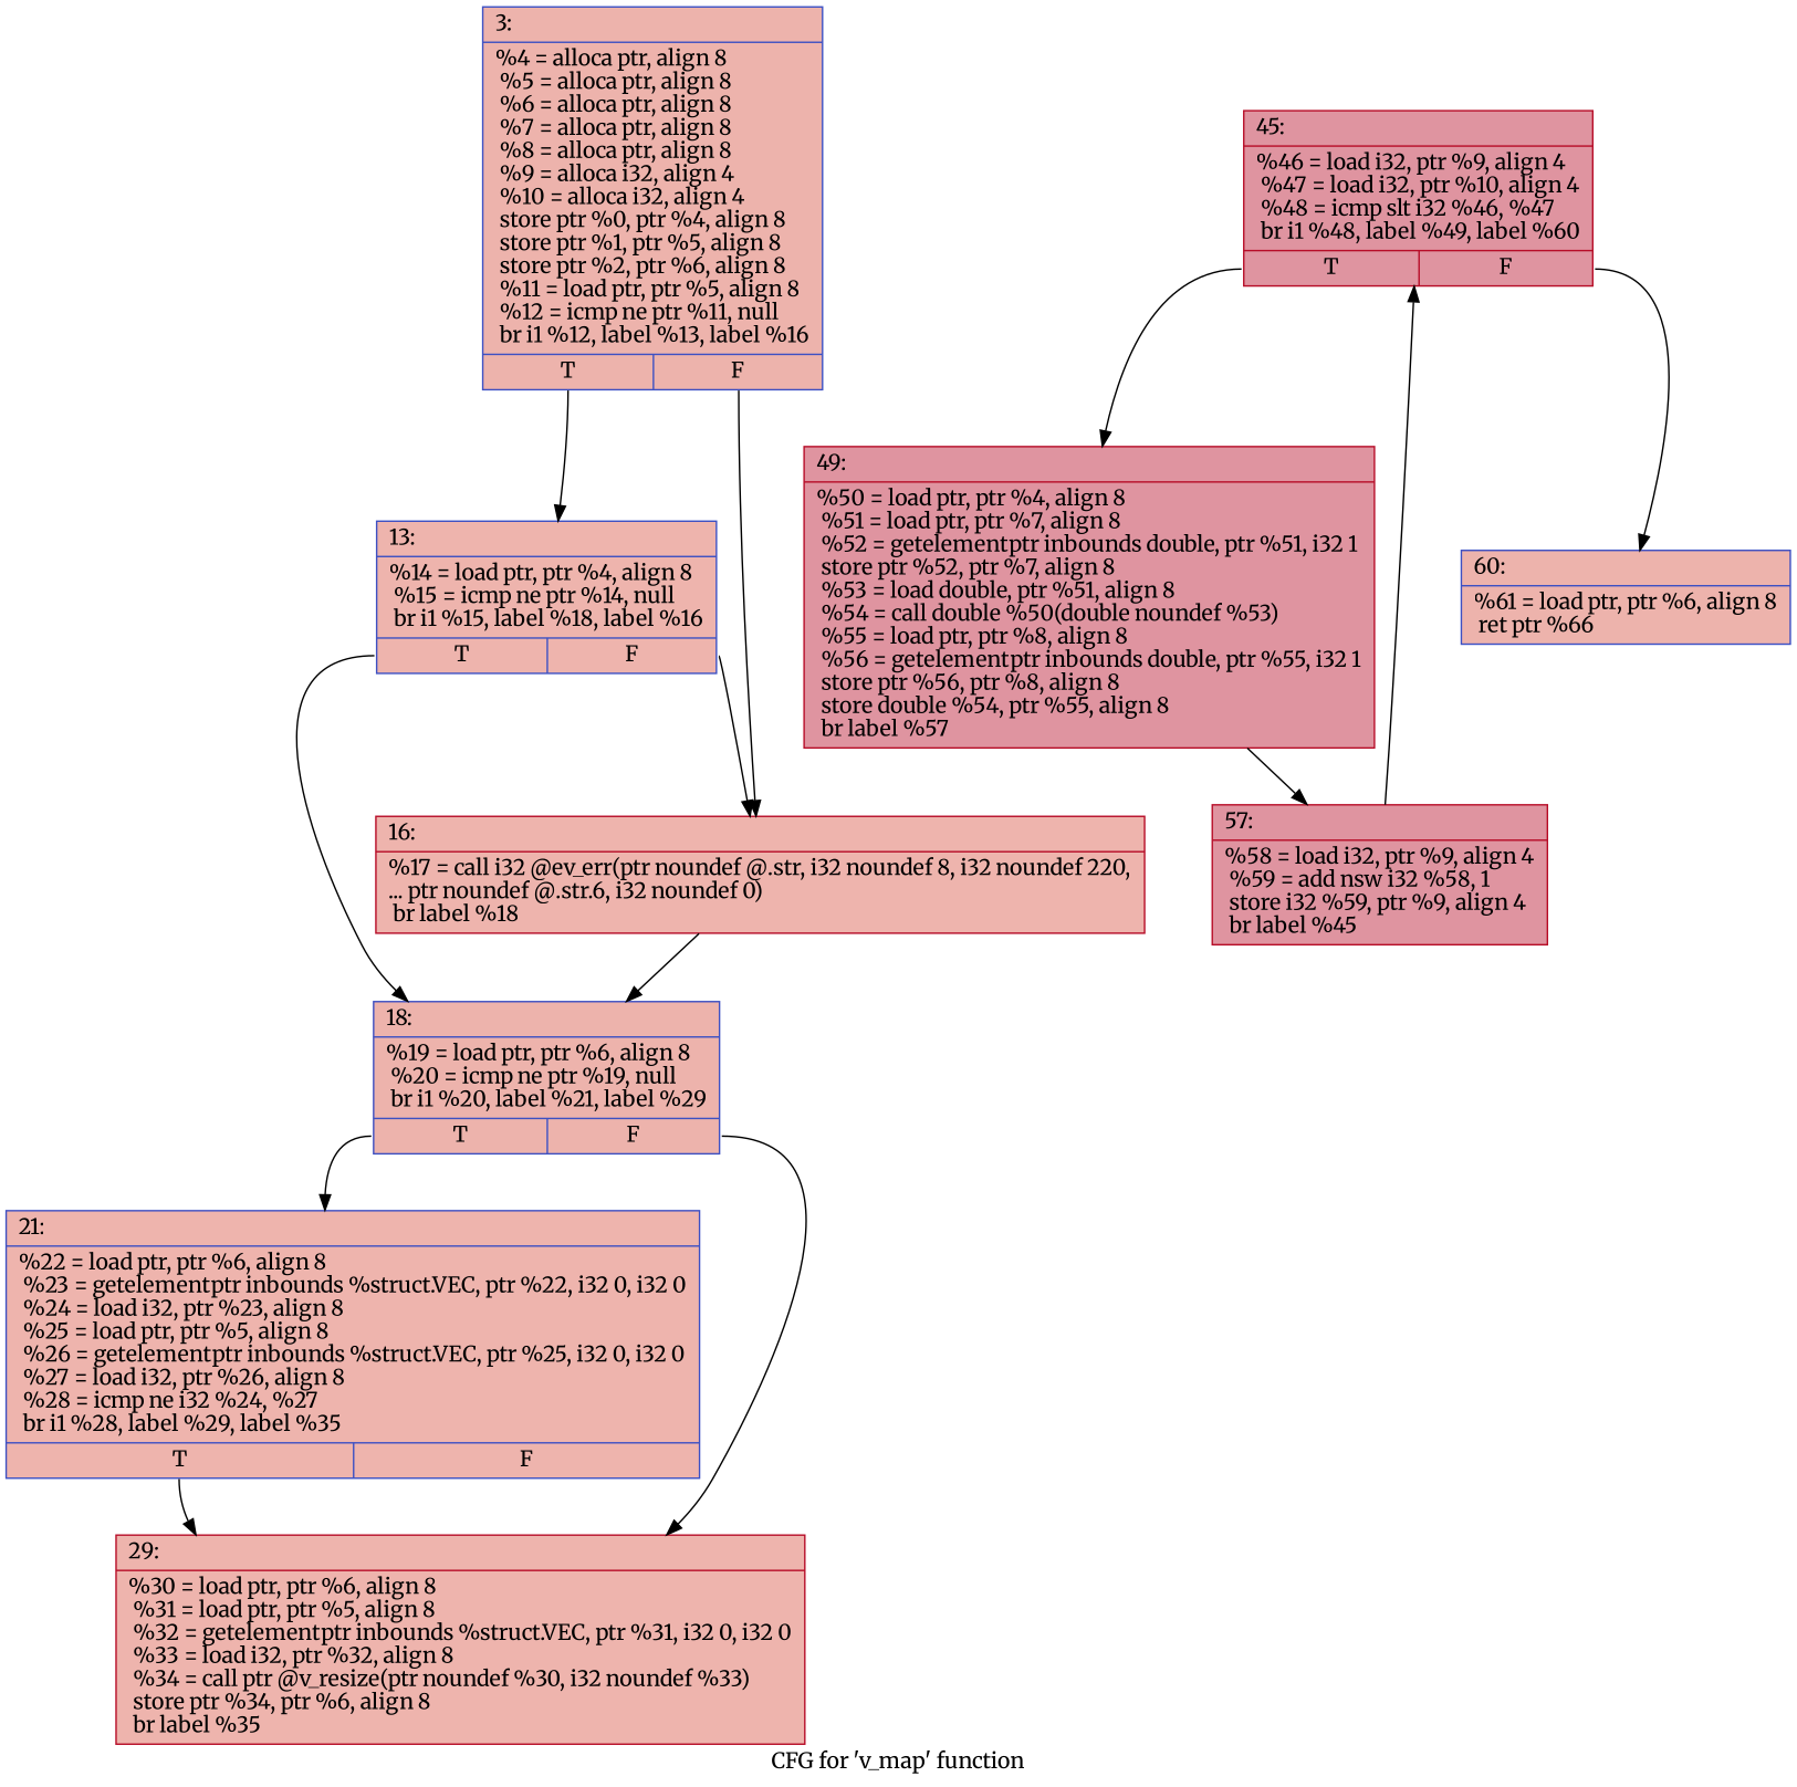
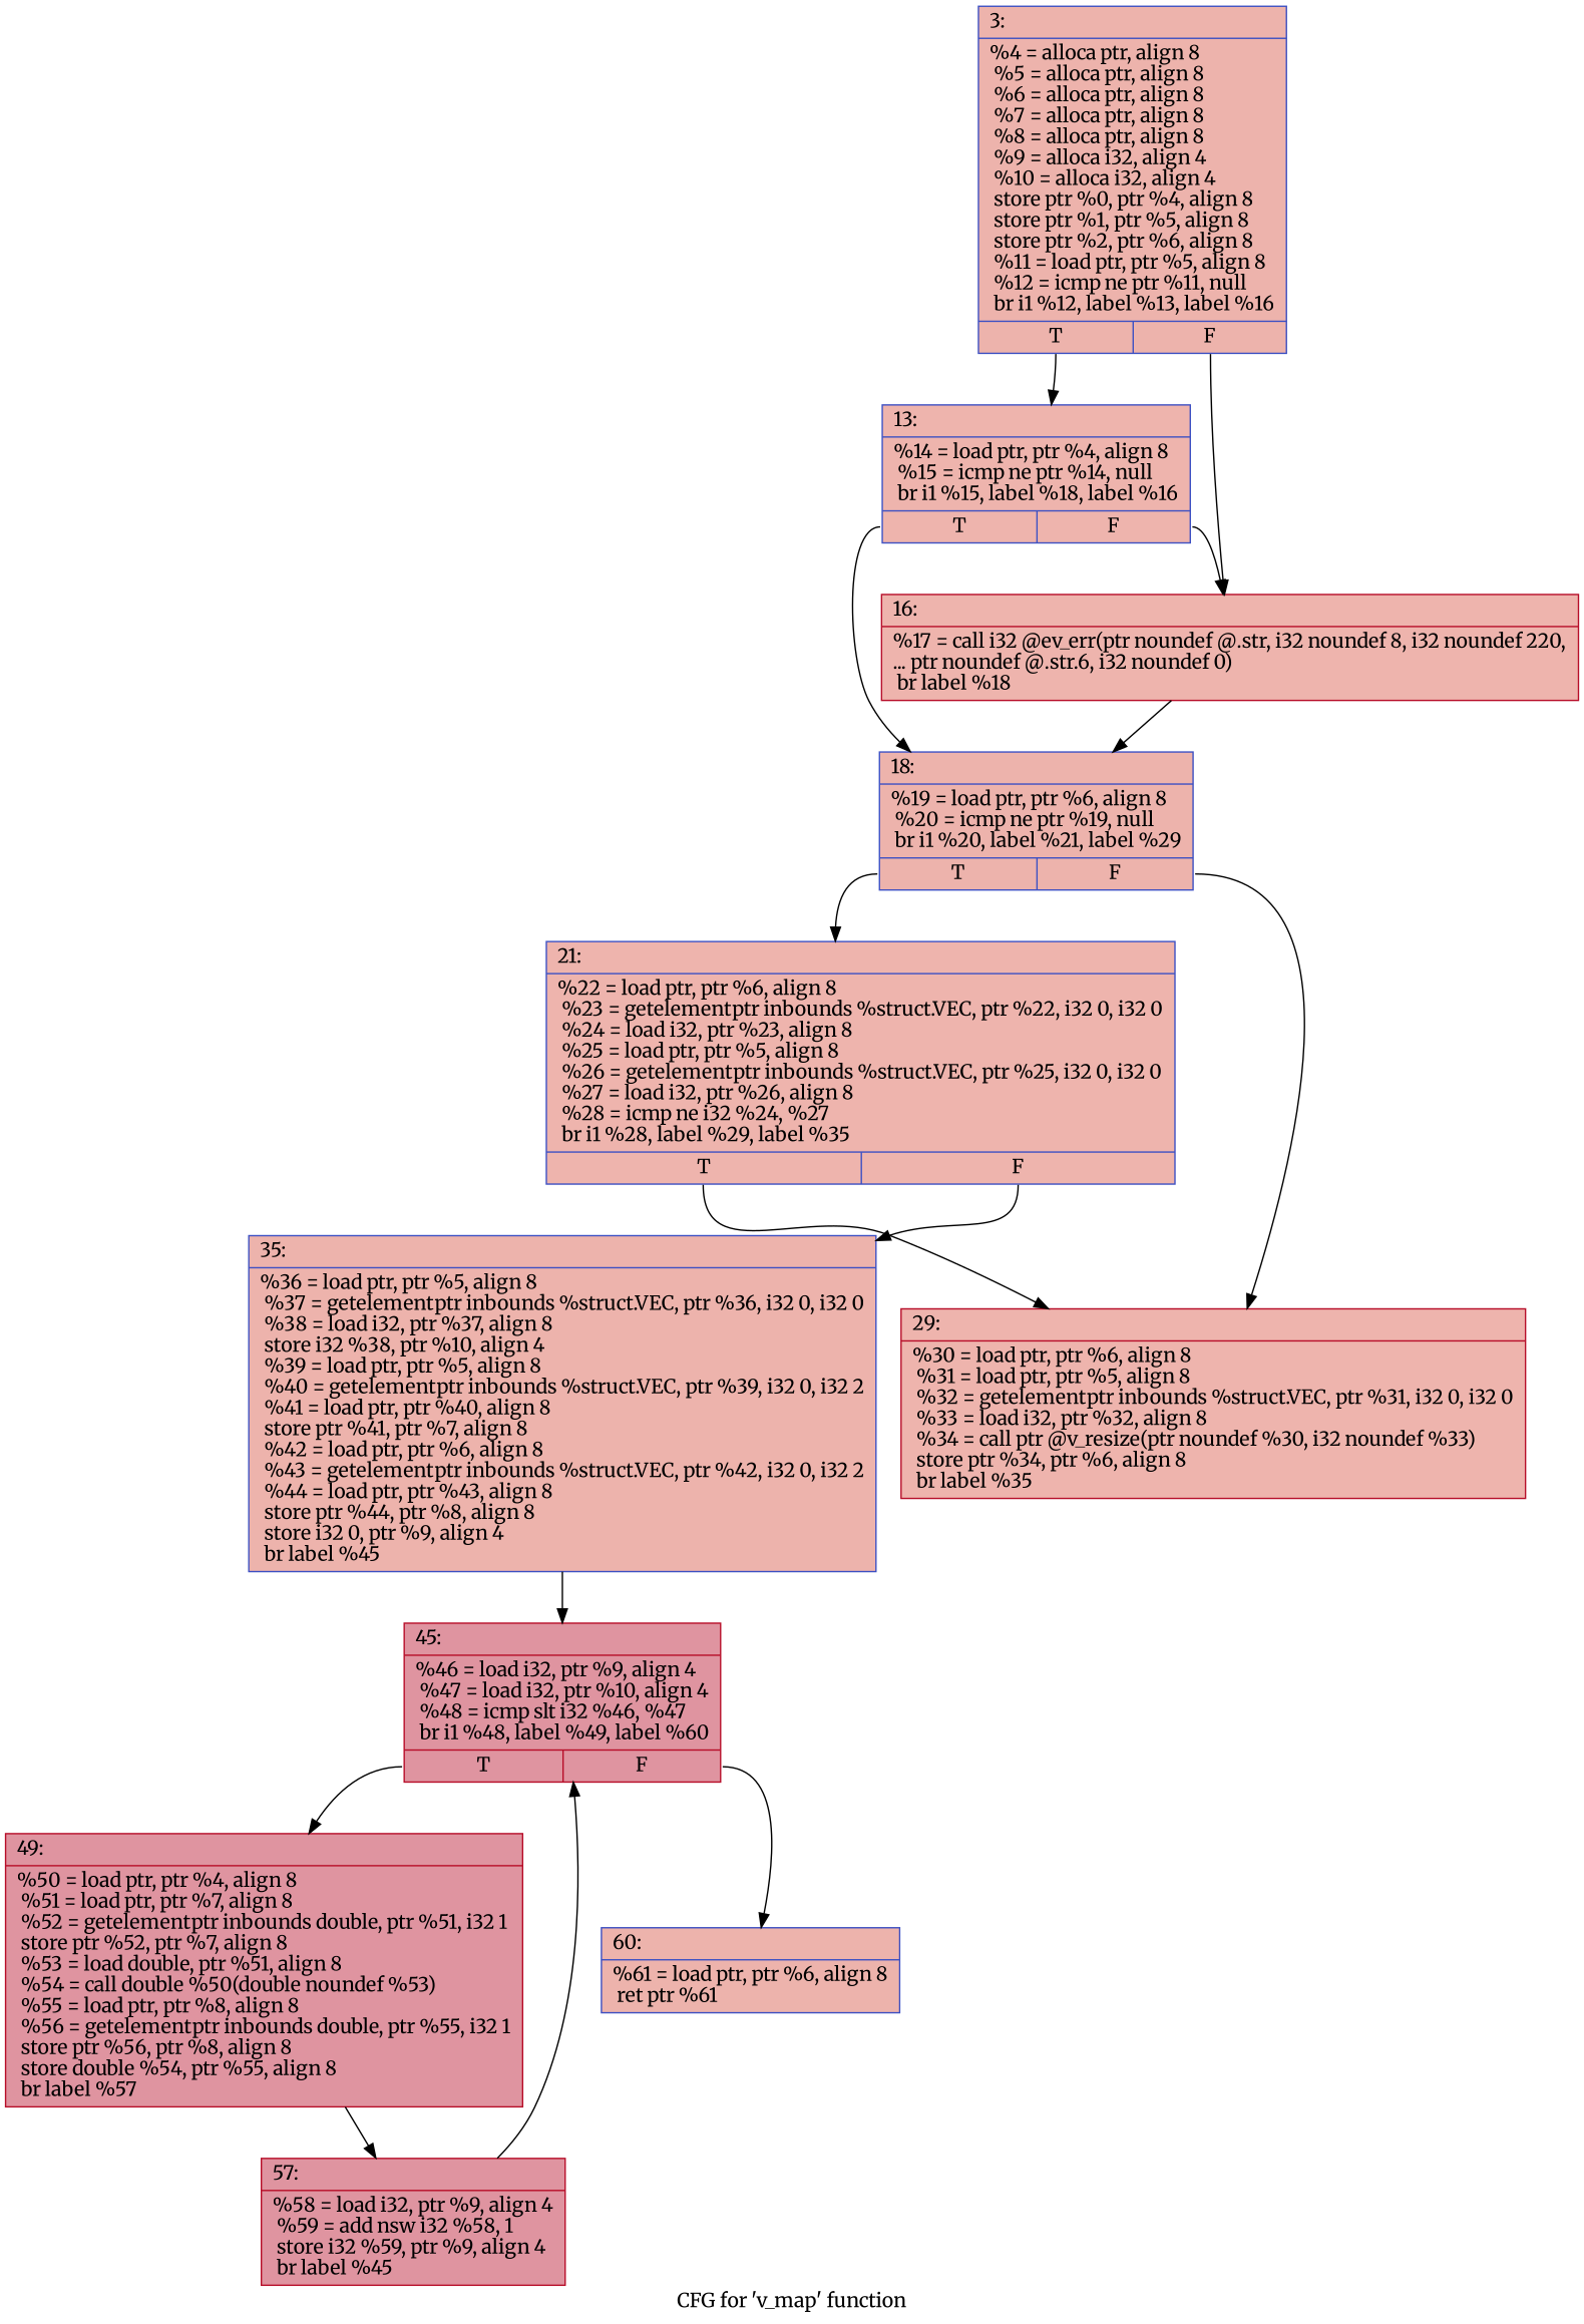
  digraph {
    fontname=Merriweather
    label="CFG for 'v_map' function"
    node [color="#3d50c3ff" fillcolor="#d6524470" fontname=Merriweather shape=record style=filled]
    edge [fontname=Merriweather tailport=s0]
    n1 [label="{3:\l|  %4 = alloca ptr, align 8\l  %5 = alloca ptr, align 8\l  %6 = alloca ptr, align 8\l  %7 = alloca ptr, align 8\l  %8 = alloca ptr, align 8\l  %9 = alloca i32, align 4\l  %10 = alloca i32, align 4\l  store ptr %0, ptr %4, align 8\l  store ptr %1, ptr %5, align 8\l  store ptr %2, ptr %6, align 8\l  %11 = load ptr, ptr %5, align 8\l  %12 = icmp ne ptr %11, null\l  br i1 %12, label %13, label %16\l|{<s0>T|<s1>F}}"]
    n2 [fillcolor="#d8564670" label="{13:\l|  %14 = load ptr, ptr %4, align 8\l  %15 = icmp ne ptr %14, null\l  br i1 %15, label %18, label %16\l|{<s0>T|<s1>F}}"]
    n3 [color="#b70d28ff" fillcolor="#d8564670" label="{16:\l|  %17 = call i32 @ev_err(ptr noundef @.str, i32 noundef 8, i32 noundef 220,\l... ptr noundef @.str.6, i32 noundef 0)\l  br label %18\l}"]
    n4 [label="{18:\l|  %19 = load ptr, ptr %6, align 8\l  %20 = icmp ne ptr %19, null\l  br i1 %20, label %21, label %29\l|{<s0>T|<s1>F}}"]
    n5 [fillcolor="#d8564670" label="{21:\l|  %22 = load ptr, ptr %6, align 8\l  %23 = getelementptr inbounds %struct.VEC, ptr %22, i32 0, i32 0\l  %24 = load i32, ptr %23, align 8\l  %25 = load ptr, ptr %5, align 8\l  %26 = getelementptr inbounds %struct.VEC, ptr %25, i32 0, i32 0\l  %27 = load i32, ptr %26, align 8\l  %28 = icmp ne i32 %24, %27\l  br i1 %28, label %29, label %35\l|{<s0>T|<s1>F}}"]
    n6 [color="#b70d28ff" fillcolor="#d8564670" label="{29:\l|  %30 = load ptr, ptr %6, align 8\l  %31 = load ptr, ptr %5, align 8\l  %32 = getelementptr inbounds %struct.VEC, ptr %31, i32 0, i32 0\l  %33 = load i32, ptr %32, align 8\l  %34 = call ptr @v_resize(ptr noundef %30, i32 noundef %33)\l  store ptr %34, ptr %6, align 8\l  br label %35\l}"]
+   n7 [label="{35:\l|  %36 = load ptr, ptr %5, align 8\l  %37 = getelementptr inbounds %struct.VEC, ptr %36, i32 0, i32 0\l  %38 = load i32, ptr %37, align 8\l  store i32 %38, ptr %10, align 4\l  %39 = load ptr, ptr %5, align 8\l  %40 = getelementptr inbounds %struct.VEC, ptr %39, i32 0, i32 2\l  %41 = load ptr, ptr %40, align 8\l  store ptr %41, ptr %7, align 8\l  %42 = load ptr, ptr %6, align 8\l  %43 = getelementptr inbounds %struct.VEC, ptr %42, i32 0, i32 2\l  %44 = load ptr, ptr %43, align 8\l  store ptr %44, ptr %8, align 8\l  store i32 0, ptr %9, align 4\l  br label %45\l}"]
    n8 [color="#b70d28ff" fillcolor="#b70d2870" label="{45:\l|  %46 = load i32, ptr %9, align 4\l  %47 = load i32, ptr %10, align 4\l  %48 = icmp slt i32 %46, %47\l  br i1 %48, label %49, label %60\l|{<s0>T|<s1>F}}"]
    n9 [color="#b70d28ff" fillcolor="#b70d2870" label="{49:\l|  %50 = load ptr, ptr %4, align 8\l  %51 = load ptr, ptr %7, align 8\l  %52 = getelementptr inbounds double, ptr %51, i32 1\l  store ptr %52, ptr %7, align 8\l  %53 = load double, ptr %51, align 8\l  %54 = call double %50(double noundef %53)\l  %55 = load ptr, ptr %8, align 8\l  %56 = getelementptr inbounds double, ptr %55, i32 1\l  store ptr %56, ptr %8, align 8\l  store double %54, ptr %55, align 8\l  br label %57\l}"]
-   n10 [label="{60:\l|  %61 = load ptr, ptr %6, align 8\l  ret ptr %66\l}"]
+   n10 [label="{60:\l|  %61 = load ptr, ptr %6, align 8\l  ret ptr %61\l}"]
    n11 [color="#b70d28ff" fillcolor="#b70d2870" label="{57:\l|  %58 = load i32, ptr %9, align 4\l  %59 = add nsw i32 %58, 1\l  store i32 %59, ptr %9, align 4\l  br label %45\l}"]
    n1 -> n2
    n1 -> n3 [tailport=s1]
    n2 -> n3 [tailport=s1]
    n2 -> n4
    n3 -> n4 [tailport=""]
    n4 -> n5
    n4 -> n6 [tailport=s1]
    n5 -> n6
+   n5 -> n7 [tailport=s1]
+   n7 -> n8 [tailport=""]
    n8 -> n9
    n8 -> n10 [tailport=s1]
    n9 -> n11 [tailport=""]
    n11 -> n8 [tailport=""]
  }
